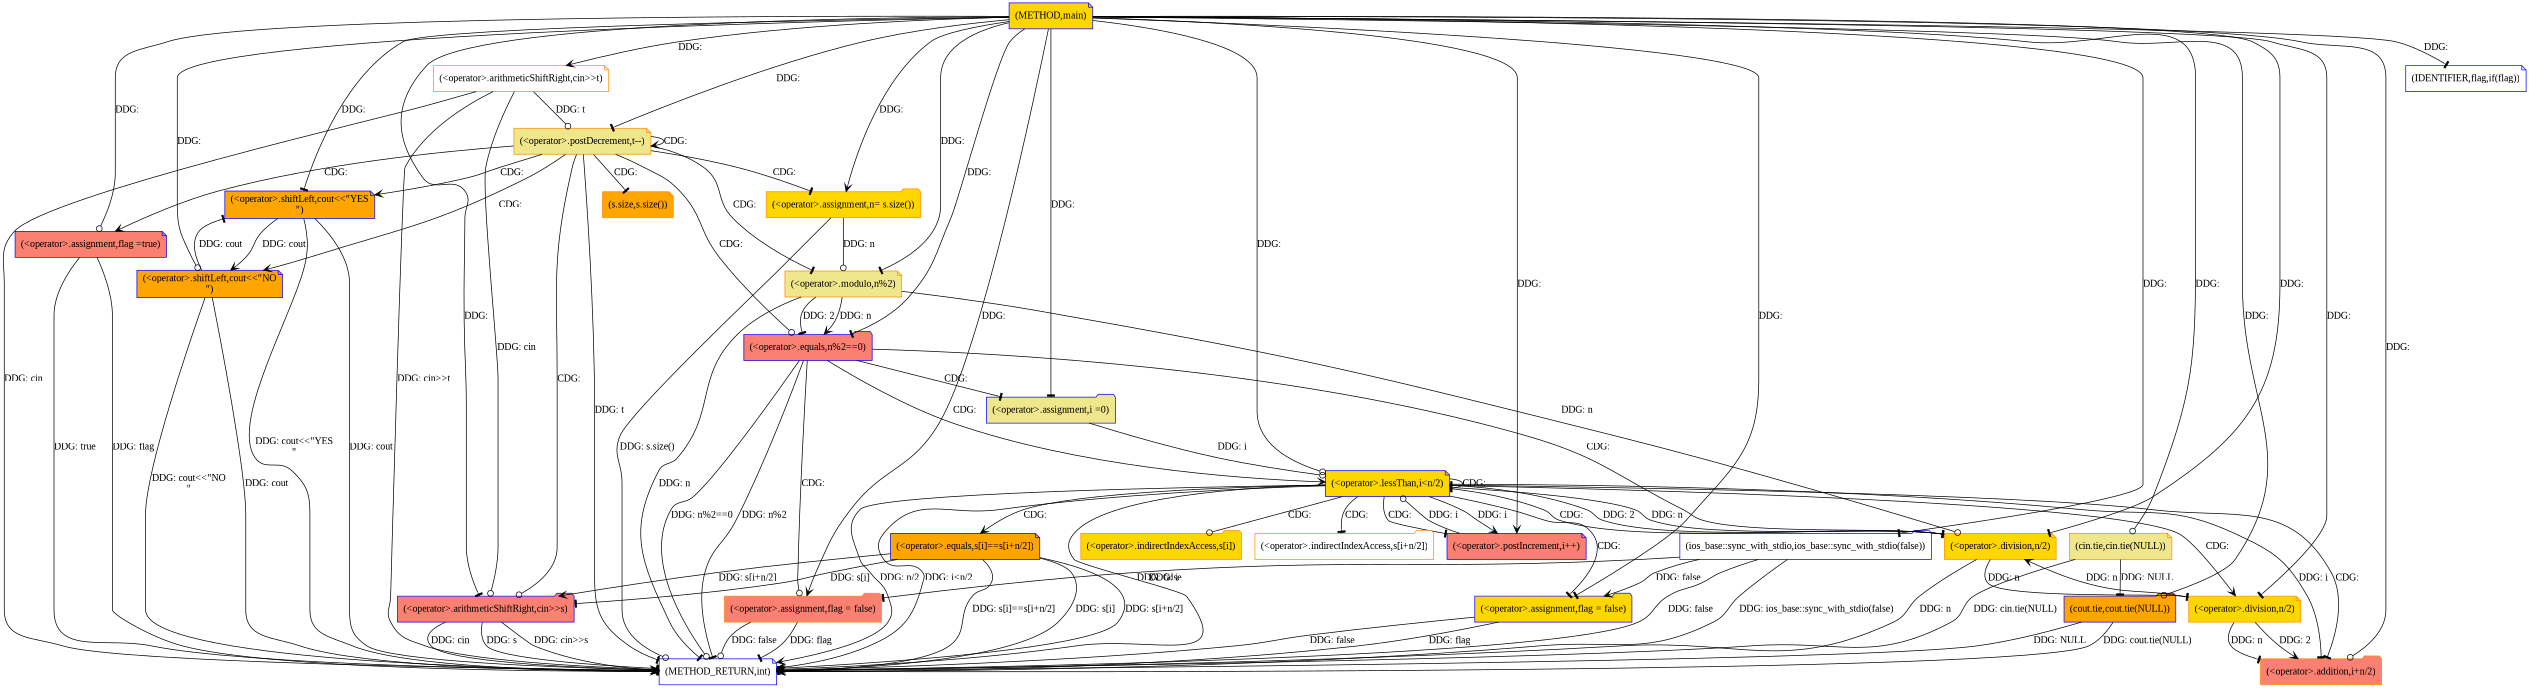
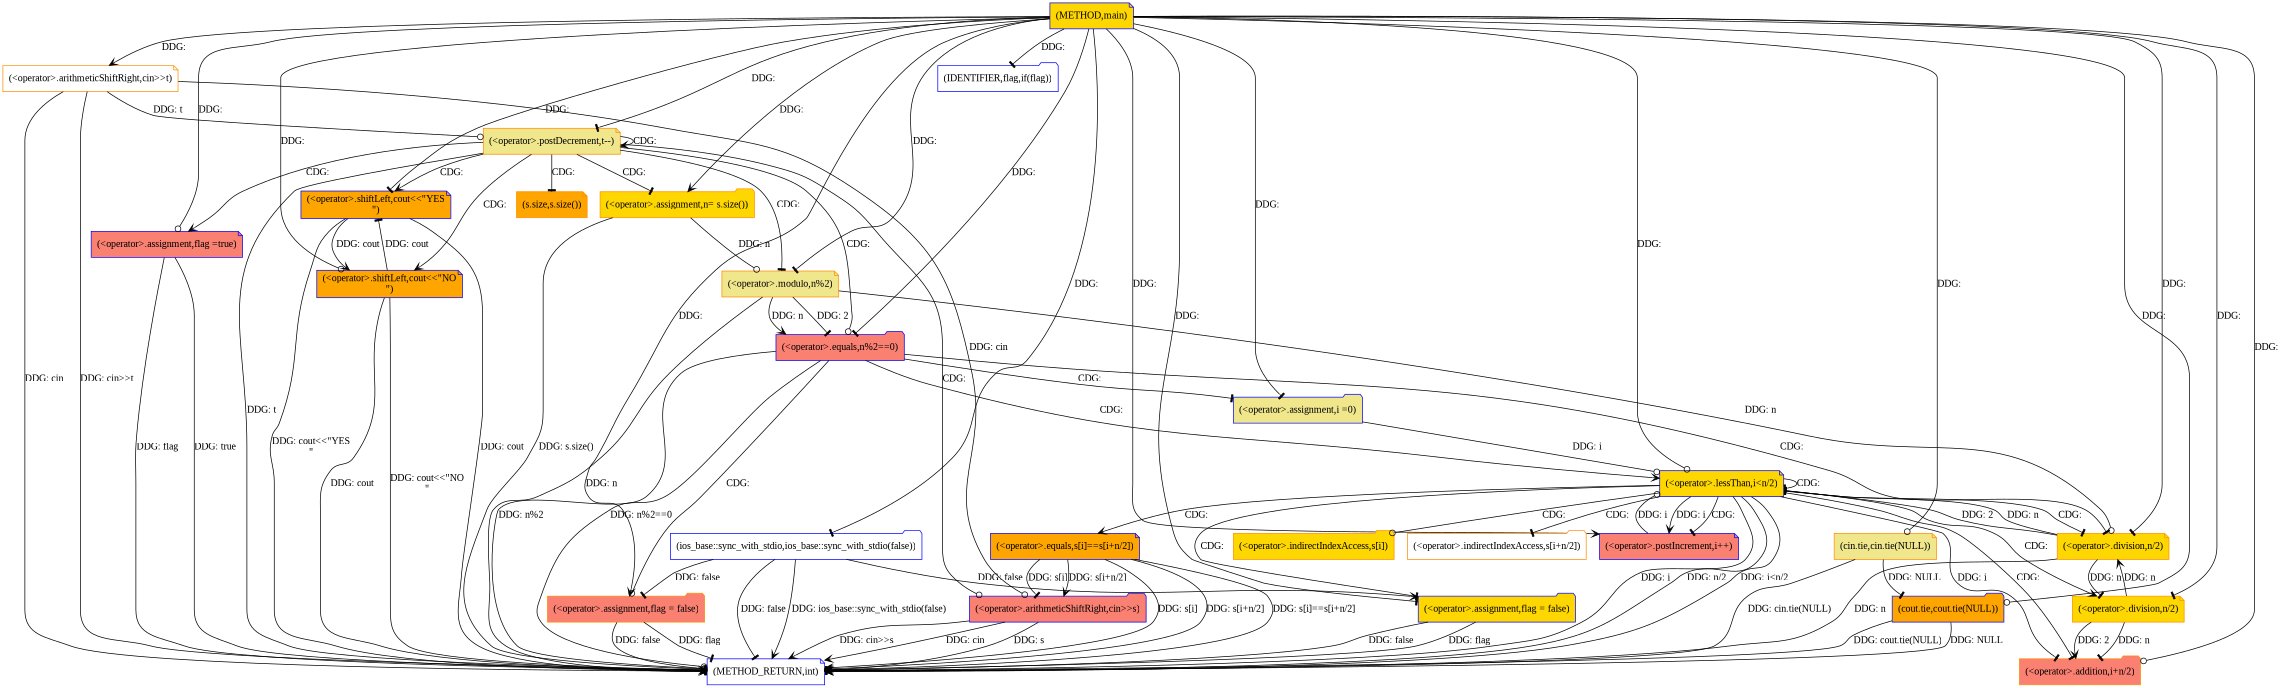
  digraph {
    fontname="Liberation Serif"
    node [color=blue fillcolor=gold fontname="Liberation Serif" shape=note style=filled]
    edge [arrowhead=tee fontname="Liberation Serif"]
    n1 [label="(METHOD,main)"]
    n2 [fillcolor=white label="(ios_base::sync_with_stdio,ios_base::sync_with_stdio(false))" shape=folder]
    n3 [color=darkorange fillcolor=khaki label="(cin.tie,cin.tie(NULL))"]
    n4 [fillcolor=orange label="(cout.tie,cout.tie(NULL))" shape=folder]
    n5 [color=darkorange fillcolor=white label="(<operator>.arithmeticShiftRight,cin>>t)"]
    n6 [color=darkorange fillcolor=khaki label="(<operator>.postDecrement,t--)"]
    n7 [fillcolor=salmon label="(<operator>.arithmeticShiftRight,cin>>s)" shape=folder]
    n8 [color=darkorange label="(<operator>.assignment,n= s.size())" shape=folder]
    n9 [fillcolor=salmon label="(<operator>.assignment,flag =true)"]
    n10 [fillcolor=salmon label="(<operator>.equals,n%2==0)" shape=folder]
-   n11 [fillcolor=white label="(IDENTIFIER,flag,if(flag))"]
+   n11 [fillcolor=white label="(IDENTIFIER,flag,if(flag))" shape=folder]
    n12 [fillcolor=orange label="(<operator>.shiftLeft,cout<<\"YES\n\")"]
    n13 [color=darkorange fillcolor=khaki label="(<operator>.modulo,n%2)"]
    n14 [fillcolor=khaki label="(<operator>.assignment,i =0)" shape=folder]
    n15 [label="(<operator>.lessThan,i<n/2)"]
    n16 [fillcolor=salmon label="(<operator>.postIncrement,i++)"]
    n17 [color=darkorange fillcolor=salmon label="(<operator>.assignment,flag = false)" shape=folder]
    n18 [fillcolor=orange label="(<operator>.shiftLeft,cout<<\"NO\n\")"]
    n19 [color=darkorange label="(<operator>.division,n/2)"]
    n20 [label="(<operator>.assignment,flag = false)" shape=folder]
    n21 [color=darkorange fillcolor=salmon label="(<operator>.addition,i+n/2)" shape=folder]
    n22 [color=darkorange label="(<operator>.division,n/2)"]
    n23 [fillcolor=white label="(METHOD_RETURN,int)"]
    n24 [color=darkorange fillcolor=orange label="(s.size,s.size())"]
    n25 [fillcolor=orange label="(<operator>.equals,s[i]==s[i+n/2])"]
    n26 [color=darkorange label="(<operator>.indirectIndexAccess,s[i])" shape=folder]
    n27 [color=darkorange fillcolor=white label="(<operator>.indirectIndexAccess,s[i+n/2])" shape=folder]
    n1 -> n2 [label="DDG: "]
    n1 -> n3 [arrowhead=odot label="DDG: "]
    n1 -> n4 [arrowhead=odot label="DDG: "]
    n1 -> n5 [arrowhead=vee label="DDG: "]
    n1 -> n6 [label="DDG: "]
-   n1 -> n7 [label="DDG: "]
    n1 -> n8 [arrowhead=vee label="DDG: "]
    n1 -> n9 [arrowhead=odot label="DDG: "]
    n1 -> n10 [label="DDG: "]
    n1 -> n11 [label="DDG: "]
    n1 -> n12 [label="DDG: "]
    n1 -> n13 [label="DDG: "]
    n1 -> n14 [label="DDG: "]
    n1 -> n15 [arrowhead=odot label="DDG: "]
    n1 -> n16 [arrowhead=vee label="DDG: "]
    n1 -> n17 [arrowhead=vee label="DDG: "]
    n1 -> n18 [arrowhead=odot label="DDG: "]
    n1 -> n19 [label="DDG: "]
    n1 -> n20 [label="DDG: "]
    n1 -> n21 [arrowhead=odot label="DDG: "]
    n1 -> n22 [label="DDG: "]
    n2 -> n17 [label="DDG: false"]
    n2 -> n20 [arrowhead=vee label="DDG: false"]
    n2 -> n23 [label="DDG: false"]
    n2 -> n23 [arrowhead=vee label="DDG: ios_base::sync_with_stdio(false)"]
    n3 -> n4 [label="DDG: NULL"]
    n3 -> n23 [label="DDG: cin.tie(NULL)"]
    n4 -> n23 [label="DDG: NULL"]
    n4 -> n23 [arrowhead=vee label="DDG: cout.tie(NULL)"]
    n5 -> n6 [arrowhead=odot label="DDG: t"]
    n5 -> n7 [arrowhead=odot label="DDG: cin"]
    n5 -> n23 [label="DDG: cin"]
    n5 -> n23 [label="DDG: cin>>t"]
    n6 -> n6 [arrowhead=vee label="CDG: "]
    n6 -> n7 [arrowhead=odot label="CDG: "]
    n6 -> n8 [label="CDG: "]
    n6 -> n9 [arrowhead=vee label="CDG: "]
    n6 -> n10 [arrowhead=odot label="CDG: "]
    n6 -> n12 [arrowhead=vee label="CDG: "]
    n6 -> n13 [label="CDG: "]
    n6 -> n18 [arrowhead=vee label="CDG: "]
    n6 -> n23 [label="DDG: t"]
    n6 -> n24 [label="CDG: "]
    n7 -> n23 [arrowhead=vee label="DDG: cin"]
    n7 -> n23 [label="DDG: s"]
    n7 -> n23 [arrowhead=vee label="DDG: cin>>s"]
    n8 -> n13 [arrowhead=odot label="DDG: n"]
    n8 -> n23 [arrowhead=odot label="DDG: s.size()"]
    n9 -> n23 [label="DDG: flag"]
    n9 -> n23 [arrowhead=odot label="DDG: true"]
    n10 -> n14 [label="CDG: "]
    n10 -> n15 [arrowhead=vee label="CDG: "]
    n10 -> n17 [arrowhead=odot label="CDG: "]
    n10 -> n19 [label="CDG: "]
    n10 -> n23 [label="DDG: n%2"]
    n10 -> n23 [arrowhead=odot label="DDG: n%2==0"]
    n12 -> n18 [arrowhead=vee label="DDG: cout"]
    n12 -> n23 [arrowhead=vee label="DDG: cout"]
    n12 -> n23 [label="DDG: cout<<\"YES\n\""]
    n13 -> n10 [label="DDG: 2"]
    n13 -> n10 [arrowhead=vee label="DDG: n"]
    n13 -> n19 [arrowhead=odot label="DDG: n"]
    n13 -> n23 [label="DDG: n"]
    n14 -> n15 [arrowhead=odot label="DDG: i"]
    n15 -> n15 [label="CDG: "]
    n15 -> n16 [arrowhead=vee label="DDG: i"]
    n15 -> n16 [label="CDG: "]
    n15 -> n19 [label="CDG: "]
    n15 -> n20 [label="CDG: "]
    n15 -> n21 [label="DDG: i"]
    n15 -> n21 [label="CDG: "]
    n15 -> n22 [arrowhead=vee label="CDG: "]
    n15 -> n23 [arrowhead=vee label="DDG: i"]
    n15 -> n23 [arrowhead=vee label="DDG: n/2"]
    n15 -> n23 [arrowhead=vee label="DDG: i<n/2"]
    n15 -> n25 [arrowhead=vee label="CDG: "]
    n15 -> n26 [arrowhead=odot label="CDG: "]
    n15 -> n27 [label="CDG: "]
    n16 -> n15 [arrowhead=odot label="DDG: i"]
    n17 -> n23 [label="DDG: flag"]
    n17 -> n23 [arrowhead=odot label="DDG: false"]
    n18 -> n12 [label="DDG: cout"]
    n18 -> n23 [arrowhead=vee label="DDG: cout"]
    n18 -> n23 [arrowhead=vee label="DDG: cout<<\"NO\n\""]
    n19 -> n15 [label="DDG: 2"]
    n19 -> n15 [label="DDG: n"]
    n19 -> n22 [label="DDG: n"]
    n19 -> n23 [arrowhead=vee label="DDG: n"]
    n20 -> n23 [arrowhead=odot label="DDG: flag"]
    n20 -> n23 [label="DDG: false"]
    n22 -> n19 [arrowhead=vee label="DDG: n"]
    n22 -> n21 [label="DDG: n"]
    n22 -> n21 [arrowhead=vee label="DDG: 2"]
    n25 -> n7 [label="DDG: s[i]"]
    n25 -> n7 [arrowhead=vee label="DDG: s[i+n/2]"]
    n25 -> n23 [arrowhead=vee label="DDG: s[i]"]
    n25 -> n23 [arrowhead=vee label="DDG: s[i+n/2]"]
    n25 -> n23 [arrowhead=vee label="DDG: s[i]==s[i+n/2]"]
  }
